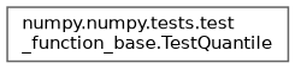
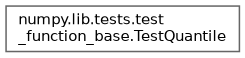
  digraph {
    rankdir=LR
-   n1 [color=grey40 fillcolor=white fontname=Helvetica fontsize=10 height=0.2 label="numpy.numpy.tests.test\l_function_base.TestQuantile" shape=box style=filled width=0.4]
+   n1 [color=grey40 fillcolor=white fontname=Helvetica fontsize=10 height=0.2 label="numpy.lib.tests.test\l_function_base.TestQuantile" shape=box style=filled width=0.4]
  }
